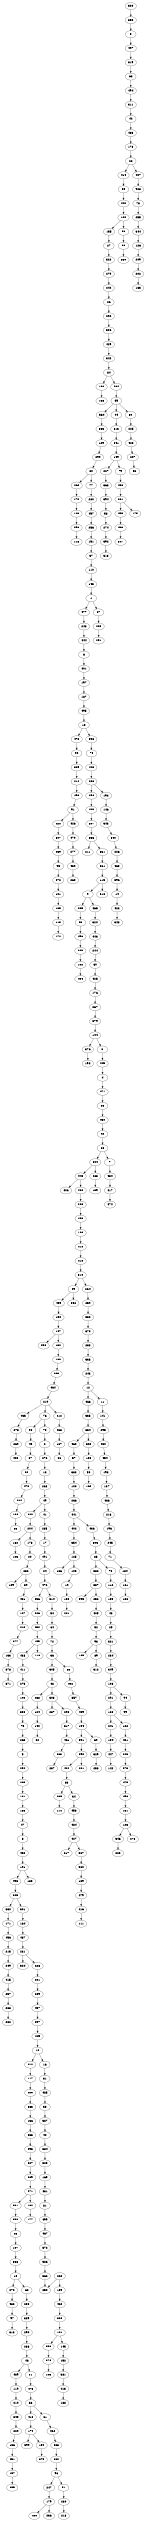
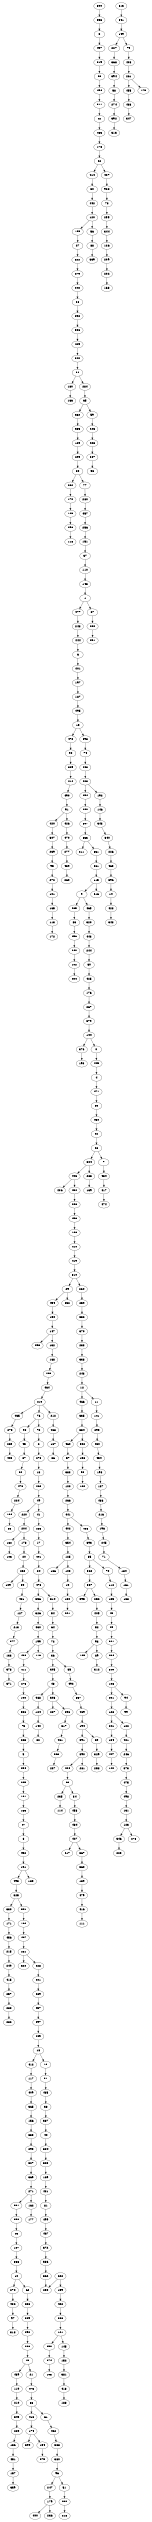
  digraph {
    n1 [label=300]
    n2 [label=353]
    n3 [label=3]
    n4 [label=497]
    n5 [label=319]
    n6 [label=68]
    n7 [label=494]
    n8 [label=311]
    n9 [label=42]
    n10 [label=483]
    n11 [label=178]
    n12 [label=22]
    n13 [label=414]
    n14 [label=407]
    n15 [label=30]
    n16 [label=928]
    n17 [label=442]
    n18 [label=120]
    n19 [label=155]
    n20 [label=56]
    n21 [label=27]
    n22 [label=88]
    n23 [label=322]
    n24 [label=279]
    n25 [label=242]
    n26 [label=26]
    n27 [label=292]
    n28 [label=306]
    n29 [label=429]
    n30 [label=342]
    n31 [label=84]
    n32 [label=180]
    n33 [label=284]
    n34 [label=166]
    n35 [label=65]
    n36 [label=364]
-   n37 [label=44]
    n38 [label=59]
    n39 [label=385]
    n40 [label=315]
    n41 [label=225]
    n42 [label=129]
    n43 [label=299]
    n44 [label=80]
    n45 [label=262]
    n46 [label=77]
    n47 [label=170]
    n48 [label=280]
    n49 [label=148]
    n50 [label=298]
    n51 [label=118]
    n52 [label=457]
    n53 [label=256]
    n54 [label=151]
    n55 [label=37]
    n56 [label=110]
    n57 [label=143]
    n58 [label=1]
    n59 [label=477]
    n60 [label=67]
    n61 [label=248]
    n62 [label=200]
    n63 [label=444]
    n64 [label=6]
    n65 [label=401]
    n66 [label=197]
    n67 [label=187]
    n68 [label=495]
    n69 [label=15]
    n70 [label=472]
    n71 [label=398]
    n72 [label=90]
    n73 [label=74]
    n74 [label=309]
    n75 [label=214]
    n76 [label=490]
    n77 [label=91]
    n78 [label=420]
    n79 [label=426]
    n80 [label=307]
    n81 [label=470]
    n82 [label=239]
    n83 [label=95]
    n84 [label=272]
    n85 [label=101]
    n86 [label=165]
    n87 [label=113]
    n88 [label=172]
    n89 [label=277]
    n90 [label=439]
    n91 [label=260]
    n92 [label=448]
    n93 [label=208]
    n94 [label=294]
    n95 [label=192]
    n96 [label=440]
    n97 [label=146]
    n98 [label=397]
    n99 [label=355]
    n100 [label=211]
    n101 [label=351]
    n102 [label=361]
    n103 [label=343]
    n104 [label=340]
    n105 [label=226]
    n106 [label=463]
    n107 [label=396]
    n108 [label=14]
    n109 [label=428]
    n110 [label=348]
    n111 [label=115]
    n112 [label=9]
    n113 [label=316]
    n114 [label=265]
    n115 [label=465]
    n116 [label=83]
    n117 [label=320]
    n118 [label=496]
    n119 [label=240]
    n120 [label=102]
    n121 [label=404]
    n122 [label=443]
    n123 [label=244]
    n124 [label=60]
    n125 [label=425]
    n126 [label=176]
    n127 [label=267]
    n128 [label=379]
    n129 [label=144]
    n130 [label=376]
    n131 [label=0]
    n132 [label=193]
    n133 [label=445]
    n134 [label=4]
    n135 [label=471]
    n136 [label=55]
    n137 [label=450]
    n138 [label=92]
    n139 [label=28]
    n140 [label=304]
    n141 [label=7]
    n142 [label=446]
    n143 [label=283]
    n144 [label=434]
    n145 [label=406]
    n146 [label=432]
    n147 [label=139]
    n148 [label=206]
    n149 [label=453]
    n150 [label=106]
    n151 [label=410]
    n152 [label=419]
    n153 [label=310]
    n154 [label=29]
    n155 [label=264]
    n156 [label=459]
    n157 [label=352]
    n158 [label=259]
    n159 [label=150]
    n160 [label=147]
    n161 [label=253]
    n162 [label=132]
    n163 [label=168]
    n164 [label=203]
    n165 [label=464]
    n166 [label=219]
    n167 [label=435]
    n168 [label=76]
    n169 [label=212]
    n170 [label=273]
    n171 [label=98]
    n172 [label=73]
    n173 [label=468]
    n174 [label=269]
    n175 [label=403]
    n176 [label=45]
    n177 [label=2]
    n178 [label=87]
    n179 [label=32]
    n180 [label=478]
    n181 [label=224]
    n182 [label=104]
    n183 [label=33]
    n184 [label=332]
    n185 [label=370]
    n186 [label=233]
    n187 [label=338]
    n188 [label=243]
    n189 [label=12]
    n190 [label=466]
    n191 [label=11]
    n192 [label=335]
    n193 [label=141]
    n194 [label=334]
    n195 [label=460]
    n196 [label=302]
    n197 [label=57]
    n198 [label=158]
    n199 [label=383]
    n200 [label=100]
    n201 [label=266]
    n202 [label=441]
    n203 [label=402]
    n204 [label=436]
    n205 [label=354]
    n206 [label=393]
    n207 [label=125]
    n208 [label=186]
    n209 [label=103]
    n210 [label=19]
    n211 [label=130]
    n212 [label=221]
    n213 [label=85]
    n214 [label=382]
    n215 [label=70]
    n216 [label=337]
    n217 [label=112]
    n218 [label=395]
    n219 [label=252]
    n220 [label=405]
    n221 [label=52]
    n222 [label=93]
    n223 [label=185]
    n224 [label=89]
    n225 [label=312]
    n226 [label=50]
    n227 [label=160]
    n228 [label=135]
    n229 [label=43]
    n230 [label=25]
    n231 [label=321]
    n232 [label=234]
    n233 [label=349]
    n234 [label=108]
    n235 [label=291]
    n236 [label=94]
    n237 [label=128]
    n238 [label=99]
    n239 [label=241]
    n240 [label=122]
    n241 [label=134]
    n242 [label=421]
    n243 [label=447]
    n244 [label=142]
    n245 [label=246]
    n246 [label=373]
    n247 [label=475]
    n248 [label=498]
    n249 [label=131]
    n250 [label=123]
    n251 [label=346]
    n252 [label=278]
    n253 [label=223]
    n254 [label=295]
    n255 [label=480]
    n256 [label=454]
    n257 [label=198]
    n258 [label=137]
    n259 [label=486]
    n260 [label=216]
    n261 [label=196]
    n262 [label=245]
    n263 [label=71]
    n264 [label=184]
    n265 [label=161]
    n266 [label=138]
    n267 [label=167]
    n268 [label=86]
    n269 [label=276]
    n270 [label=13]
    n271 [label=268]
    n272 [label=49]
    n273 [label=220]
    n274 [label=41]
    n275 [label=204]
    n276 [label=285]
    n277 [label=182]
    n278 [label=173]
    n279 [label=105]
    n280 [label=20]
    n281 [label=232]
    n282 [label=109]
    n283 [label=39]
    n284 [label=481]
    n285 [label=17]
    n286 [label=491]
    n287 [label=24]
    n288 [label=476]
    n289 [label=356]
    n290 [label=314]
    n291 [label=326]
    n292 [label=54]
    n293 [label=430]
    n294 [label=199]
    n295 [label=438]
    n296 [label=116]
    n297 [label=411]
    n298 [label=275]
    n299 [label=64]
    n300 [label=72]
    n301 [label=36]
    n302 [label=305]
    n303 [label=35]
    n304 [label=48]
    n305 [label=492]
    n306 [label=488]
    n307 [label=303]
    n308 [label=124]
    n309 [label=287]
    n310 [label=296]
    n311 [label=140]
    n312 [label=82]
    n313 [label=317]
    n314 [label=127]
    n315 [label=213]
    n316 [label=377]
    n317 [label=133]
    n318 [label=378]
    n319 [label=371]
    n320 [label=417]
    n321 [label=474]
    n322 [label=190]
    n323 [label=336]
    n324 [label=75]
    n325 [label=263]
    n326 [label=5]
    n327 [label=254]
    n328 [label=205]
    n329 [label=181]
    n330 [label=153]
    n331 [label=47]
    n332 [label=8]
    n333 [label=452]
    n334 [label=191]
    n335 [label=493]
    n336 [label=183]
    n337 [label=325]
    n338 [label=330]
    n339 [label=301]
    n340 [label=171]
    n341 [label=164]
    n342 [label=456]
    n343 [label=215]
    n344 [label=249]
    n345 [label=415]
    n346 [label=257]
    n347 [label=288]
    n348 [label=282]
    n349 [label=487]
    n350 [label=231]
    n351 [label=324]
    n352 [label=228]
    n353 [label=201]
    n354 [label=289]
    n355 [label=437]
    n356 [label=297]
    n357 [label=449]
    n358 [label=18]
    n359 [label=412]
    n360 [label=16]
    n361 [label=117]
    n362 [label=31]
    n363 [label=409]
    n364 [label=365]
    n365 [label=156]
    n366 [label=333]
    n367 [label=293]
    n368 [label=327]
    n369 [label=369]
    n370 [label=271]
    n371 [label=331]
    n372 [label=162]
    n373 [label=350]
    n374 [label=177]
    n375 [label=23]
    n376 [label=107]
    n377 [label=366]
    n378 [label=10]
    n379 [label=270]
    n380 [label=62]
    n381 [label=482]
    n382 [label=238]
    n383 [label=97]
    n384 [label=318]
    n385 [label=485]
    n386 [label=38]
    n387 [label=387]
    n388 [label=40]
    n389 [label=384]
    n390 [label=323]
    n391 [label=169]
    n392 [label=431]
    n393 [label=81]
    n394 [label=499]
    n395 [label=467]
    n396 [label=372]
    n397 [label=386]
    n398 [label=362]
    n399 [label=250]
    n400 [label=222]
    n401 [label=159]
    n402 [label=422]
    n403 [label=308]
    n404 [label=121]
    n405 [label=358]
    n406 [label=145]
    n407 [label=374]
    n408 [label=152]
    n409 [label=195]
    n410 [label=381]
    n411 [label=413]
    n412 [label=188]
    n413 [label=389]
    n414 [label=290]
    n415 [label=286]
    n416 [label=46]
    n417 [label=489]
    n418 [label=21]
    n419 [label=119]
    n420 [label=473]
    n421 [label=210]
    n422 [label=345]
    n423 [label=229]
    n424 [label=136]
    n425 [label=451]
    n426 [label=157]
    n427 [label=359]
    n428 [label=66]
    n429 [label=418]
    n430 [label=61]
    n431 [label=174]
    n432 [label=462]
    n433 [label=399]
    n434 [label=154]
    n435 [label=375]
    n436 [label=388]
    n437 [label=380]
    n438 [label=96]
    n439 [label=247]
    n440 [label=51]
    n441 [label=179]
    n442 [label=230]
    n443 [label=400]
    n444 [label=236]
    n445 [label=218]
    n446 [label=461]
    n447 [label=363]
    n448 [label=237]
    n449 [label=357]
    n450 [label=469]
    n451 [label=194]
    n452 [label=391]
    n453 [label=69]
    n454 [label=390]
    n455 [label=329]
    n456 [label=424]
    n457 [label=281]
    n458 [label=63]
    n459 [label=235]
    n460 [label=34]
    n461 [label=114]
    n462 [label=458]
    n463 [label=258]
    n464 [label=484]
    n465 [label=427]
    n466 [label=217]
    n467 [label=367]
    n468 [label=360]
    n469 [label=189]
    n470 [label=479]
    n471 [label=416]
    n472 [label=111]
    n473 [label=251]
    n474 [label=341]
    n475 [label=149]
    n476 [label=227]
    n477 [label=79]
    n478 [label=368]
    n479 [label=408]
    n480 [label=394]
    n481 [label=58]
    n482 [label=274]
    n483 [label=392]
    n484 [label=313]
    n485 [label=261]
    n486 [label=455]
    n487 [label=175]
    n488 [label=433]
    n489 [label=347]
    n490 [label=423]
    n491 [label=207]
    n492 [label=53]
    n493 [label=339]
    n494 [label=78]
    n495 [label=255]
    n496 [label=344]
    n497 [label=126]
    n498 [label=209]
    n499 [label=202]
    n500 [label=163]
    n1 -> n2
    n2 -> n3
    n3 -> n4
    n4 -> n5
    n5 -> n6
    n6 -> n7
    n7 -> n8
    n8 -> n9
    n9 -> n10
    n10 -> n11
    n11 -> n12
    n12 -> n13
    n12 -> n14
    n13 -> n15
    n14 -> n16
    n15 -> n17
    n16 -> n494
    n17 -> n18
    n18 -> n19
    n18 -> n20
    n19 -> n21
    n20 -> n22
    n21 -> n23
    n22 -> n493
    n23 -> n24
    n24 -> n25
    n25 -> n26
    n26 -> n27
    n27 -> n28
    n28 -> n29
    n29 -> n30
    n30 -> n31
    n31 -> n32
    n31 -> n33
    n32 -> n34
    n33 -> n35
    n35 -> n36
-   n35 -> n37
    n35 -> n38
    n36 -> n39
-   n37 -> n40
    n38 -> n41
    n39 -> n42
    n40 -> n474
    n41 -> n490
    n42 -> n43
    n43 -> n44
    n44 -> n45
    n44 -> n46
    n45 -> n47
    n46 -> n48
    n47 -> n49
    n48 -> n52
    n49 -> n50
    n50 -> n51
    n52 -> n53
    n53 -> n54
    n54 -> n55
    n55 -> n56
    n56 -> n57
    n57 -> n58
    n58 -> n59
    n58 -> n60
    n59 -> n61
    n60 -> n62
    n61 -> n63
    n62 -> n473
    n63 -> n64
    n64 -> n65
    n65 -> n66
    n66 -> n67
    n67 -> n68
    n68 -> n69
    n69 -> n70
    n69 -> n71
    n70 -> n72
    n71 -> n73
    n72 -> n74
    n73 -> n92
    n74 -> n75
    n75 -> n76
    n76 -> n77
    n77 -> n78
    n77 -> n79
    n78 -> n80
    n79 -> n81
    n80 -> n82
    n81 -> n89
    n82 -> n83
    n83 -> n84
    n84 -> n85
    n85 -> n86
    n86 -> n87
    n87 -> n88
    n89 -> n90
    n90 -> n91
    n92 -> n93
    n93 -> n94
    n93 -> n95
    n94 -> n96
    n95 -> n97
    n96 -> n98
    n97 -> n103
    n98 -> n99
    n99 -> n100
    n99 -> n101
    n101 -> n102
    n102 -> n111
    n103 -> n104
    n104 -> n105
    n105 -> n106
    n106 -> n107
    n107 -> n108
    n108 -> n109
    n109 -> n110
    n111 -> n112
    n111 -> n113
    n112 -> n114
    n112 -> n115
    n114 -> n116
    n115 -> n117
    n116 -> n118
    n117 -> n122
    n118 -> n119
    n119 -> n120
    n120 -> n121
    n122 -> n123
    n123 -> n124
    n124 -> n125
    n125 -> n126
    n126 -> n127
    n127 -> n128
    n128 -> n129
    n129 -> n130
    n129 -> n131
    n130 -> n132
    n131 -> n133
    n133 -> n134
    n134 -> n135
    n135 -> n136
    n136 -> n137
    n137 -> n138
    n138 -> n139
    n139 -> n140
    n139 -> n141
    n140 -> n142
    n140 -> n143
    n141 -> n144
    n142 -> n145
    n142 -> n146
    n143 -> n147
    n144 -> n320
    n146 -> n148
    n148 -> n149
    n149 -> n150
    n150 -> n151
    n151 -> n152
    n152 -> n153
    n153 -> n154
    n153 -> n155
    n154 -> n156
    n154 -> n157
    n155 -> n158
    n156 -> n159
    n158 -> n184
    n159 -> n160
    n160 -> n161
    n160 -> n162
    n162 -> n163
    n163 -> n164
    n164 -> n165
    n165 -> n166
    n166 -> n167
    n166 -> n168
    n166 -> n169
    n167 -> n170
    n168 -> n171
    n168 -> n172
    n169 -> n173
    n170 -> n174
    n171 -> n176
    n172 -> n177
    n173 -> n267
    n174 -> n175
    n176 -> n178
    n177 -> n269
    n178 -> n179
    n179 -> n180
    n180 -> n181
    n181 -> n182
    n182 -> n183
    n184 -> n185
    n185 -> n186
    n186 -> n187
    n187 -> n188
    n188 -> n189
    n189 -> n190
    n189 -> n191
    n190 -> n192
    n191 -> n193
    n192 -> n194
    n193 -> n254
    n194 -> n195
    n194 -> n196
    n195 -> n197
    n196 -> n198
    n197 -> n199
    n198 -> n226
    n199 -> n200
    n200 -> n201
    n201 -> n202
    n202 -> n203
    n202 -> n204
    n203 -> n205
    n204 -> n206
    n205 -> n207
    n206 -> n213
    n207 -> n208
    n207 -> n209
    n209 -> n210
    n210 -> n211
    n211 -> n212
    n213 -> n214
    n213 -> n215
    n214 -> n216
    n215 -> n217
    n216 -> n218
    n216 -> n219
    n217 -> n228
    n219 -> n220
    n220 -> n221
    n221 -> n222
    n222 -> n223
    n222 -> n224
    n224 -> n225
    n226 -> n227
    n228 -> n229
    n229 -> n230
    n230 -> n231
    n231 -> n232
    n232 -> n233
    n233 -> n234
    n234 -> n235
    n234 -> n236
    n235 -> n237
    n236 -> n238
    n237 -> n239
    n237 -> n240
    n239 -> n241
    n240 -> n242
    n241 -> n243
    n242 -> n245
    n243 -> n244
    n245 -> n246
    n246 -> n247
    n247 -> n248
    n248 -> n249
    n249 -> n250
    n250 -> n251
    n250 -> n252
    n251 -> n253
    n254 -> n255
    n255 -> n256
    n256 -> n257
    n257 -> n258
    n258 -> n259
    n259 -> n260
    n260 -> n261
    n261 -> n262
    n262 -> n263
    n263 -> n264
    n264 -> n265
    n265 -> n266
    n267 -> n268
    n269 -> n270
    n270 -> n271
    n271 -> n272
    n272 -> n273
    n272 -> n274
    n273 -> n275
    n274 -> n276
    n275 -> n277
    n275 -> n278
    n276 -> n285
    n277 -> n279
    n278 -> n280
    n280 -> n281
    n281 -> n282
    n281 -> n283
    n283 -> n284
    n284 -> n314
    n285 -> n286
    n286 -> n287
    n287 -> n288
    n288 -> n289
    n288 -> n290
    n289 -> n291
    n290 -> n292
    n291 -> n293
    n292 -> n299
    n293 -> n294
    n294 -> n295
    n294 -> n296
    n295 -> n297
    n297 -> n298
    n298 -> n322
    n299 -> n300
    n300 -> n301
    n301 -> n302
    n301 -> n303
    n302 -> n304
    n303 -> n305
    n304 -> n306
    n304 -> n307
    n305 -> n449
    n306 -> n308
    n307 -> n309
    n307 -> n310
    n308 -> n311
    n310 -> n313
    n311 -> n312
    n313 -> n446
    n314 -> n315
    n315 -> n316
    n316 -> n317
    n317 -> n318
    n318 -> n319
    n320 -> n321
    n322 -> n323
    n323 -> n324
    n324 -> n325
    n325 -> n326
    n326 -> n327
    n327 -> n328
    n328 -> n329
    n329 -> n330
    n330 -> n331
    n331 -> n332
    n332 -> n333
    n333 -> n334
    n334 -> n335
    n334 -> n336
    n335 -> n337
    n337 -> n338
    n337 -> n339
    n338 -> n340
    n339 -> n341
    n340 -> n342
    n341 -> n349
    n342 -> n343
    n343 -> n344
    n344 -> n345
    n345 -> n346
    n346 -> n347
    n347 -> n348
    n349 -> n350
    n350 -> n351
    n350 -> n352
    n352 -> n353
    n353 -> n354
    n354 -> n355
    n355 -> n356
    n356 -> n357
    n357 -> n358
    n358 -> n359
    n358 -> n360
    n359 -> n361
    n360 -> n362
    n361 -> n363
    n362 -> n385
    n363 -> n364
    n364 -> n365
    n365 -> n366
    n366 -> n367
    n367 -> n368
    n368 -> n369
    n369 -> n370
    n370 -> n371
    n370 -> n372
    n371 -> n373
    n372 -> n374
    n373 -> n375
    n375 -> n376
    n376 -> n377
    n377 -> n378
    n378 -> n379
    n378 -> n380
    n379 -> n381
    n380 -> n382
    n381 -> n383
    n382 -> n413
    n383 -> n384
    n385 -> n386
    n386 -> n387
    n387 -> n388
    n388 -> n389
    n389 -> n390
    n390 -> n391
    n391 -> n392
    n392 -> n393
    n393 -> n394
    n394 -> n395
    n395 -> n396
    n396 -> n397
    n397 -> n398
    n398 -> n399
    n400 -> n399
    n400 -> n401
    n401 -> n402
    n402 -> n403
    n403 -> n404
    n404 -> n405
    n404 -> n406
    n405 -> n407
    n406 -> n408
    n407 -> n409
    n408 -> n410
    n410 -> n411
    n411 -> n412
    n413 -> n414
    n414 -> n415
    n415 -> n416
    n416 -> n417
    n416 -> n418
    n417 -> n419
    n418 -> n420
    n419 -> n421
    n420 -> n428
    n421 -> n422
    n422 -> n423
    n423 -> n424
    n424 -> n425
    n425 -> n426
    n426 -> n427
    n428 -> n429
    n428 -> n430
    n429 -> n431
    n430 -> n432
    n431 -> n433
    n431 -> n434
    n432 -> n436
    n434 -> n435
    n436 -> n437
    n437 -> n438
    n438 -> n439
    n438 -> n440
    n439 -> n441
    n440 -> n442
    n441 -> n443
    n441 -> n444
    n442 -> n445
    n446 -> n447
    n447 -> n448
    n449 -> n450
    n450 -> n451
    n451 -> n452
    n451 -> n453
    n452 -> n454
    n453 -> n455
    n454 -> n456
    n454 -> n457
    n455 -> n463
    n456 -> n458
    n458 -> n459
    n458 -> n460
    n459 -> n461
    n460 -> n462
    n462 -> n464
    n464 -> n465
    n465 -> n466
    n465 -> n467
    n467 -> n468
    n468 -> n469
    n469 -> n470
    n470 -> n471
    n471 -> n472
    n474 -> n475
    n475 -> n476
    n475 -> n477
    n476 -> n478
    n477 -> n479
    n478 -> n480
    n479 -> n485
    n480 -> n481
    n481 -> n482
    n482 -> n483
    n483 -> n484
    n485 -> n486
    n485 -> n487
    n486 -> n488
    n488 -> n489
    n490 -> n491
    n491 -> n492
    n494 -> n495
    n495 -> n496
    n496 -> n497
    n497 -> n498
    n498 -> n499
    n499 -> n500
  }
